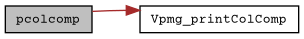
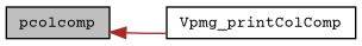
  digraph {
    rankdir=LR
    fontname="Courier Prime"
    node [color=black fontname="Courier Prime" fontsize=10 shape=record style=filled]
    n1 [fillcolor=grey75 fontcolor=black height=0.2 label=pcolcomp width=0.4]
    n2 [fillcolor=white height=0.2 label=Vpmg_printColComp width=0.4]
-   n2 -> n1 [color=brown dir=back fontname="Courier Prime" fontsize=10 labelfontname=FreeSans labelfontsize=10 style=solid]
+   n1 -> n2 [color=brown dir=back fontname="Courier Prime" fontsize=10 labelfontname=FreeSans labelfontsize=10 style=solid]
  }
